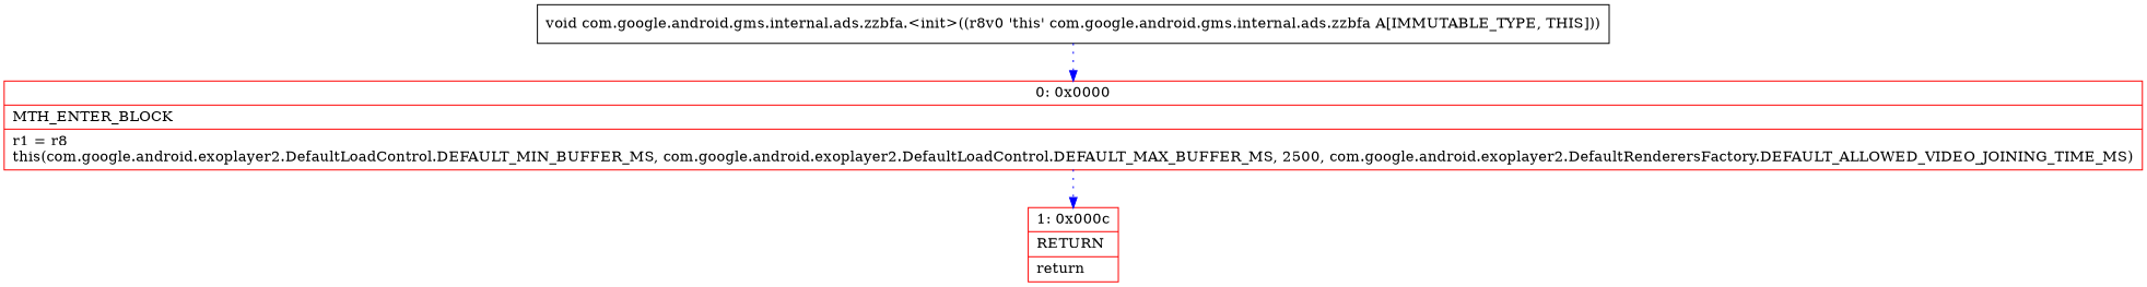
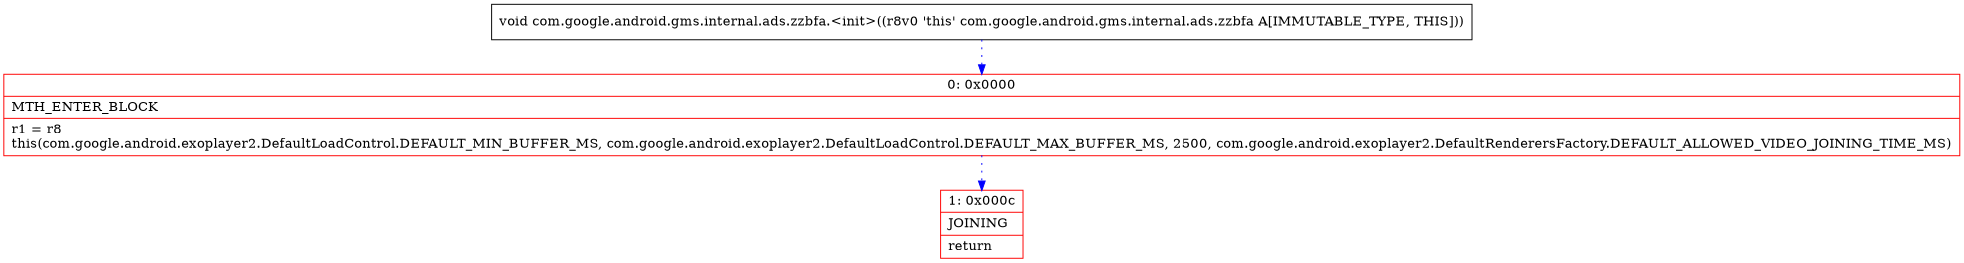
  digraph {
    node [shape=record color=red]
    edge [color=blue style=dotted]
    n1 [label="{0\:\ 0x0000|MTH_ENTER_BLOCK\l|r1 = r8\lthis(com.google.android.exoplayer2.DefaultLoadControl.DEFAULT_MIN_BUFFER_MS, com.google.android.exoplayer2.DefaultLoadControl.DEFAULT_MAX_BUFFER_MS, 2500, com.google.android.exoplayer2.DefaultRenderersFactory.DEFAULT_ALLOWED_VIDEO_JOINING_TIME_MS)\l}"]
-   n2 [label="{1\:\ 0x000c|RETURN\l|return\l}"]
+   n2 [label="{1\:\ 0x000c|JOINING\l|return\l}"]
    n3 [label="{void com.google.android.gms.internal.ads.zzbfa.\<init\>((r8v0 'this' com.google.android.gms.internal.ads.zzbfa A[IMMUTABLE_TYPE, THIS])) }" color=black]
    n1 -> n2
    n3 -> n1
  }
